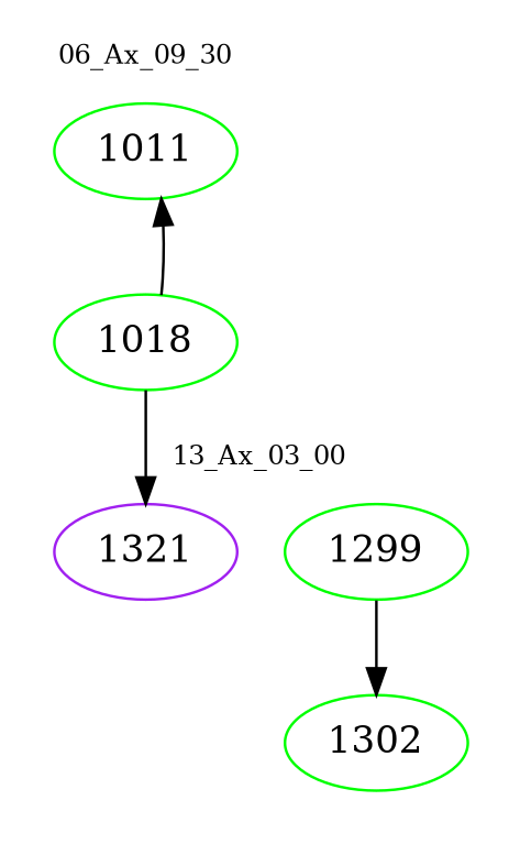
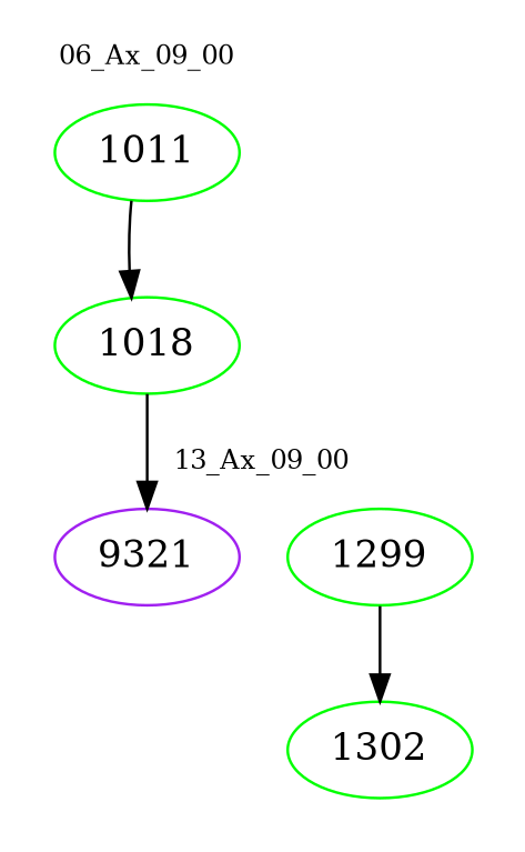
  digraph {
    node [color=green]
    edge [color=black]
    n1 [label=1011]
    n2 [label=1018]
    n3 [label=1299]
-   n4 [color=purple label=1321]
+   n4 [color=purple label=9321]
    n5 [label=1302]
    subgraph cluster_1 {
      color=white
      fontsize=10
-     label="06_Ax_09_30"
+     label="06_Ax_09_00"
      n1
      n2
    }
    subgraph cluster_2 {
      color=white
      fontsize=10
-     label="13_Ax_03_00"
+     label="13_Ax_09_00"
      n3
      n4
      n5
    }
-   n2 -> n1
+   n1 -> n2
    n2 -> n4
    n3 -> n5
  }
